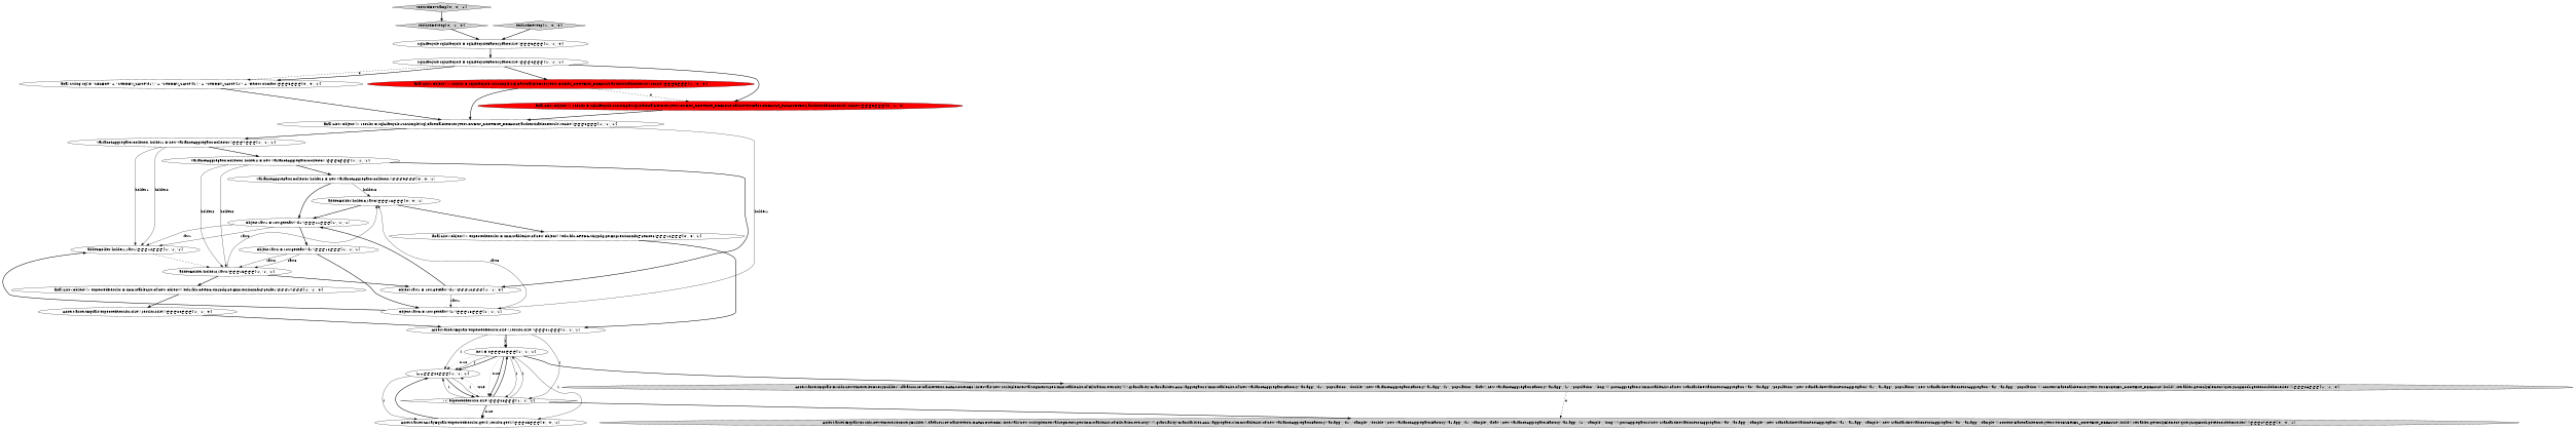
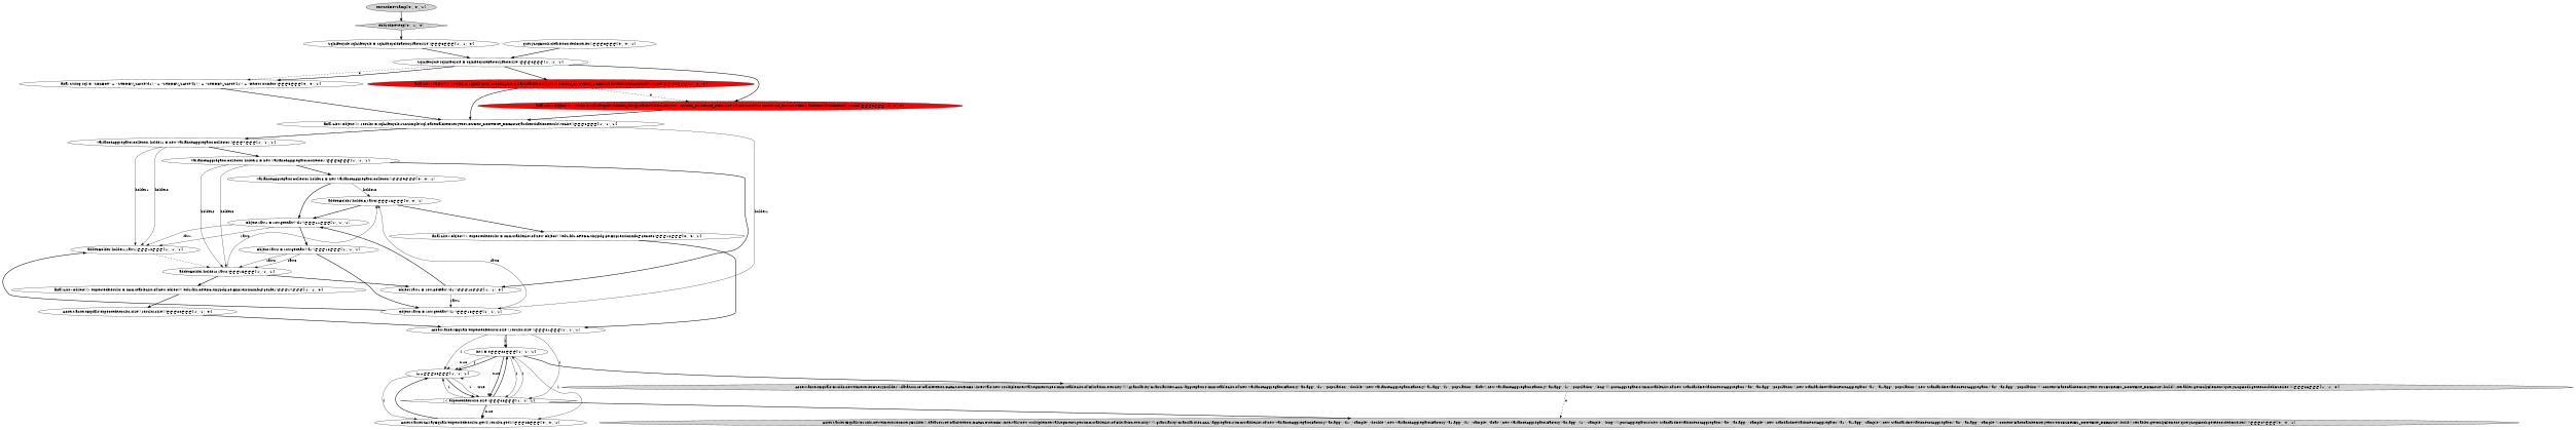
  digraph {
    node [fillcolor=white shape=ellipse style=filled]
    edge [style=bold]
    n1 [label="addToHolder(holder3,raw3)@@@16@@@['0', '0', '1']"]
    n2 [label="final List<Object((> expectedResults = ImmutableList.of(new Object((((edu.fdu.CPPDG.tinypdg.pe.ExpressionInfo@8e30e6)@@@18@@@['0', '0', '1']"]
    n3 [label="Object raw1 = row.getRaw(\"d1\")@@@11@@@['1', '1', '1']"]
    n4 [label="Assert.assertEquals(expectedResults.size(),results.size())@@@21@@@['1', '1', '1']"]
    n5 [label="addToHolder(holder1,raw1)@@@14@@@['1', '1', '1']"]
    n6 [label="Object raw2 = row.getRaw(\"f1\")@@@12@@@['1', '1', '1']"]
    n7 [label="int i = 0@@@22@@@['1', '1', '1']"]
    n8 [label="i++@@@24@@@['1', '1', '1']"]
    n9 [label="i < expectedResults.size()@@@23@@@['1', '1', '1']" shape=diamond]
    n10 [label="Assert.assertEquals(expectedResults.size(),results.size())@@@20@@@['1', '1', '0']"]
    n11 [label="Assert.assertArrayEquals(expectedResults.get(i),results.get(i))@@@25@@@['0', '0', '1']"]
    n12 [fillcolor=lightgray label="Assert.assertEquals(Druids.newTimeseriesQueryBuilder().dataSource(CalciteTests.DATASOURCE3).intervals(new MultipleIntervalSegmentSpec(ImmutableList.of(Filtration.eternity()))).granularity(Granularities.ALL).aggregators(ImmutableList.of(new VarianceAggregatorFactory(\"a0:agg\",\"d1\",\"population\",\"double\"),new VarianceAggregatorFactory(\"a1:agg\",\"f1\",\"population\",\"float\"),new VarianceAggregatorFactory(\"a2:agg\",\"l1\",\"population\",\"long\"))).postAggregators(ImmutableList.of(new StandardDeviationPostAggregator(\"a0\",\"a0:agg\",\"population\"),new StandardDeviationPostAggregator(\"a1\",\"a1:agg\",\"population\"),new StandardDeviationPostAggregator(\"a2\",\"a2:agg\",\"population\"))).context(BaseCalciteQueryTest.TIMESERIES_CONTEXT_DEFAULT).build(),Iterables.getOnlyElement(queryLogHook.getRecordedQueries()))@@@26@@@['1', '1', '0']"]
    n13 [fillcolor=lightgray label="Assert.assertEquals(Druids.newTimeseriesQueryBuilder().dataSource(CalciteTests.DATASOURCE3).intervals(new MultipleIntervalSegmentSpec(ImmutableList.of(Filtration.eternity()))).granularity(Granularities.ALL).aggregators(ImmutableList.of(new VarianceAggregatorFactory(\"a0:agg\",\"d1\",\"sample\",\"double\"),new VarianceAggregatorFactory(\"a1:agg\",\"f1\",\"sample\",\"float\"),new VarianceAggregatorFactory(\"a2:agg\",\"l1\",\"sample\",\"long\"))).postAggregators(new StandardDeviationPostAggregator(\"a0\",\"a0:agg\",\"sample\"),new StandardDeviationPostAggregator(\"a1\",\"a1:agg\",\"sample\"),new StandardDeviationPostAggregator(\"a2\",\"a2:agg\",\"sample\")).context(BaseCalciteQueryTest.TIMESERIES_CONTEXT_DEFAULT).build(),Iterables.getOnlyElement(queryLogHook.getRecordedQueries()))@@@27@@@['0', '0', '1']"]
    n14 [fillcolor=lightgray label="testStdDevPop['0', '1', '0']" shape=diamond]
    n15 [label="SqlLifecycle sqlLifecycle = sqlLifecycleFactory.factorize()@@@3@@@['1', '1', '0']"]
    n16 [label="SqlLifecycle sqlLifecycle = sqlLifecycleFactory.factorize()@@@4@@@['1', '1', '1']"]
    n17 [label="Object raw1 = row.getRaw(\"d1\")@@@10@@@['1', '1', '0']"]
    n18 [label="Object raw3 = row.getRaw(\"l1\")@@@13@@@['1', '1', '1']"]
    n19 [label="addToHolder(holder2,raw2)@@@15@@@['1', '1', '1']"]
    n20 [label="final List<Object((> expectedResults = ImmutableList.of(new Object((((edu.fdu.CPPDG.tinypdg.pe.ExpressionInfo@8e2fe1)@@@17@@@['1', '1', '0']"]
    n21 [label="final String sql = \"SELECT\" + \"STDDEV_SAMP(d1),\" + \"STDDEV_SAMP(f1),\" + \"STDDEV_SAMP(l1)\" + \"FROM numfoo\"@@@5@@@['0', '0', '1']"]
    n22 [fillcolor=red label="final List<Object((> results = sqlLifecycle.runSimple(sql,BaseCalciteQueryTest.QUERY_CONTEXT_DEFAULT,authenticationResult).toList()@@@5@@@['1', '0', '0']"]
    n23 [fillcolor=red label="final List<Object((> results = sqlLifecycle.runSimple(sql,BaseCalciteQueryTest.QUERY_CONTEXT_DEFAULT,CalciteTestBase.DEFAULT_PARAMETERS,authenticationResult).toList()@@@5@@@['0', '1', '0']"]
    n24 [label="final List<Object((> results = sqlLifecycle.runSimple(sql,BaseCalciteQueryTest.QUERY_CONTEXT_DEFAULT,authenticationResult).toList()@@@6@@@['1', '1', '1']"]
-   n25 [fillcolor=lightgray label="testStdDevPop['1', '0', '0']" shape=diamond]
    n26 [label="VarianceAggregatorCollector holder3 = new VarianceAggregatorCollector()@@@9@@@['0', '0', '1']"]
    n27 [label="VarianceAggregatorCollector holder1 = new VarianceAggregatorCollector()@@@7@@@['1', '1', '1']"]
-   n29 [fillcolor=lightgray label="testStdDevSamp['0', '0', '1']" shape=diamond]
+   n28 [label="queryLogHook.clearRecordedQueries()@@@3@@@['0', '0', '1']"]
+   n29 [fillcolor=lightgray label="testStdDevSamp['0', '0', '1']"]
    n30 [label="VarianceAggregatorCollector holder2 = new VarianceAggregatorCollector()@@@8@@@['1', '1', '1']"]
    n1 -> n2
    n1 -> n3
    n2 -> n4
    n3 -> n5 [label=raw2 style=solid]
    n3 -> n5 [label=raw1 style=solid]
    n3 -> n6
    n4 -> n7
    n4 -> n7 [label=i style=solid]
    n4 -> n8 [label=i style=solid]
    n4 -> n9 [label=i style=solid]
    n5 -> n19 [style=dashed]
    n6 -> n18
    n6 -> n19 [label=raw3 style=solid]
    n6 -> n19 [label=raw2 style=solid]
    n7 -> n8
    n7 -> n8 [label=true style=dotted]
    n7 -> n8 [label=i style=solid]
    n7 -> n9 [label=i style=solid]
    n7 -> n9 [label=true style=dotted]
    n7 -> n9
    n7 -> n11 [label=i style=solid]
    n7 -> n12
    n8 -> n9
    n8 -> n9 [label=i style=solid]
    n8 -> n11 [label=i style=solid]
    n9 -> n7
    n9 -> n7 [label=i style=solid]
    n9 -> n8 [label=true style=dotted]
    n9 -> n8 [label=i style=solid]
    n9 -> n11
    n9 -> n11 [label=true style=dotted]
    n9 -> n13
    n10 -> n4
    n11 -> n8
    n12 -> n13 [label=0 style=dashed]
    n14 -> n15
    n15 -> n16
    n16 -> n21 [label=0 style=dashed]
    n16 -> n21
    n16 -> n22
    n16 -> n23
    n17 -> n3
    n17 -> n18 [label=raw1 style=solid]
    n18 -> n1 [label=raw3 style=solid]
    n18 -> n5
    n19 -> n1 [style=solid]
    n19 -> n17
    n19 -> n20
    n20 -> n10
    n21 -> n24
    n22 -> n23 [label=0 style=dashed]
    n22 -> n24
    n23 -> n24
    n24 -> n18 [label=holder1 style=solid]
    n24 -> n27
-   n25 -> n15
    n26 -> n1 [label=holder3 style=solid]
    n26 -> n3
    n27 -> n5 [label=holder1 style=solid]
    n27 -> n5 [label=holder2 style=solid]
    n27 -> n30
+   n28 -> n16
    n29 -> n14
    n30 -> n17
    n30 -> n19 [label=holder3 style=solid]
    n30 -> n19 [label=holder2 style=solid]
    n30 -> n26
  }
